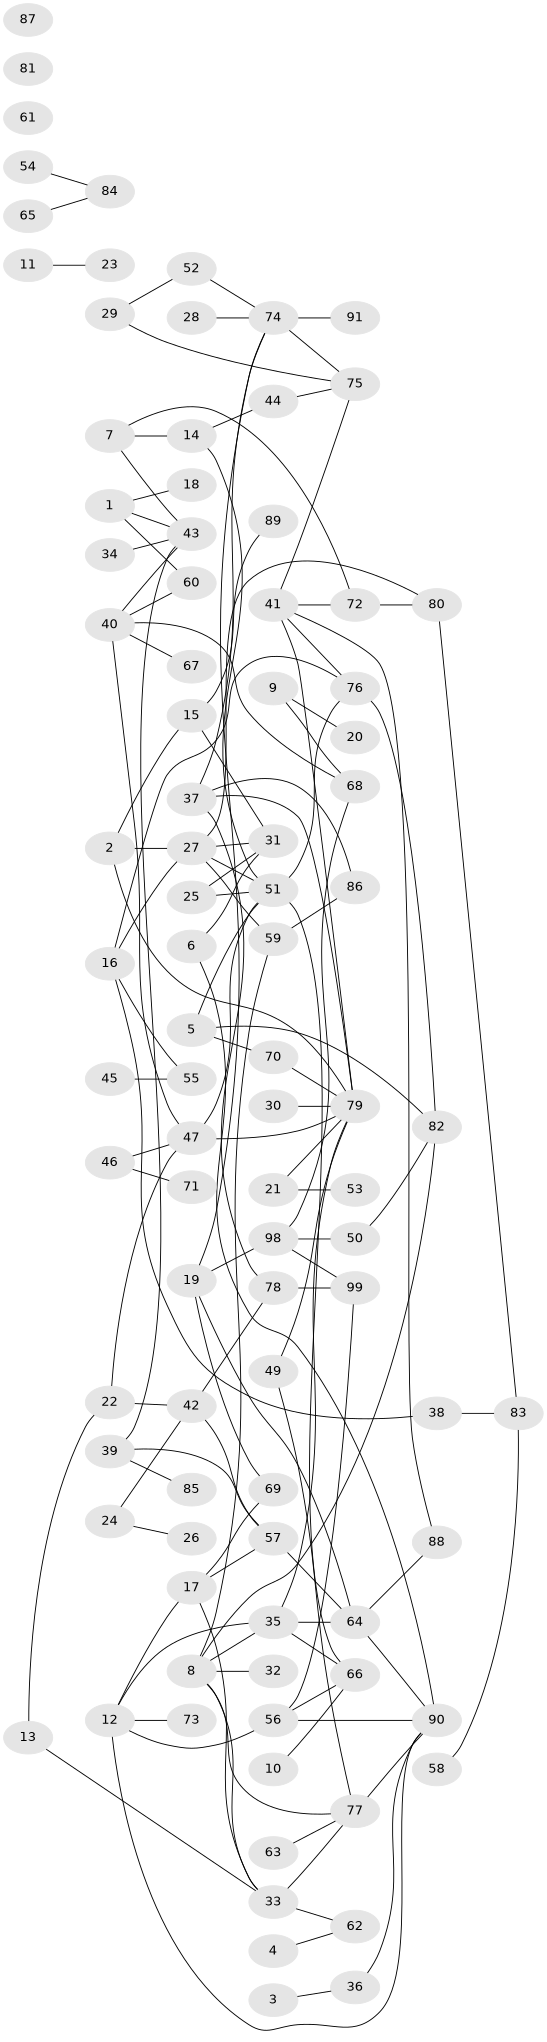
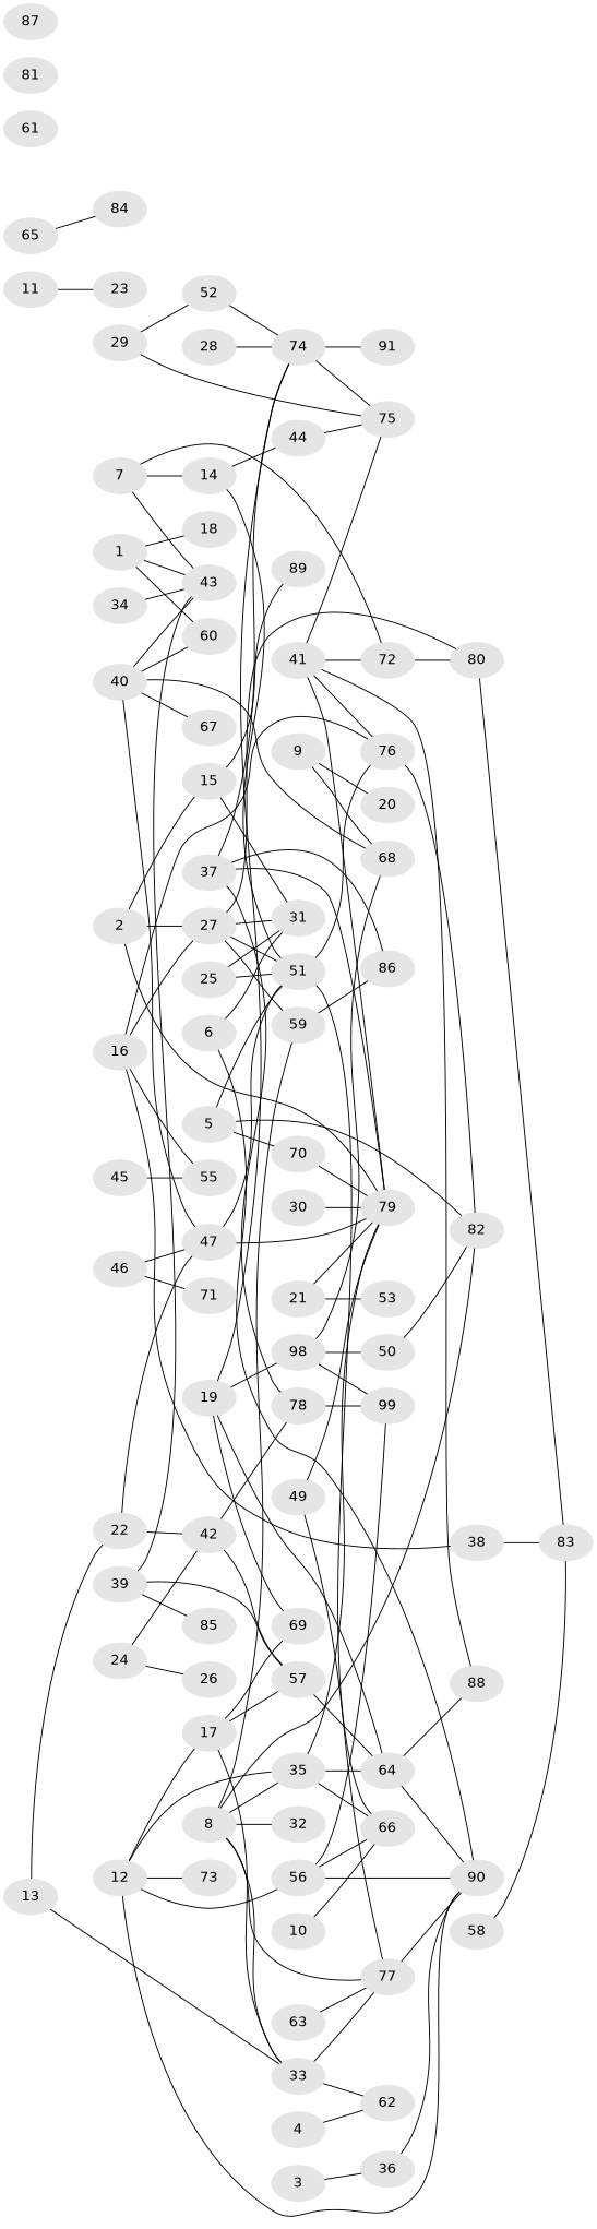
  graph {
    fontname="DejaVu Sans"
    rankdir=LR
    node [color=gray90 fontname="DejaVu Sans" style=filled]
    edge [fontname="DejaVu Sans"]
    1
    18
    43
    60
    2
    15
    27
    79
    31
    89
    51
    59
    80
    3
    36
    90
    4
    62
    5
    70
    82
    66
    76
    6
    7
    14
    72
    44
    8
    32
    33
    35
    77
    64
    86
    9
    20
    68
    10
    11
    23
    12
    17
    56
    73
    57
    69
    n48 [label=99]
    13
    22
    42
    47
    75
    16
    38
    55
    83
    19
    n59 [label=98]
    74
    50
    88
    91
    21
    53
    78
    24
    26
    25
    28
    29
    52
    30
    34
    37
    39
    85
    40
    67
    41
    45
    46
    71
    49
-   54
    84
    58
    61
    63
    65
    81
    87
    1 -- 18
    1 -- 43
    1 -- 60
    2 -- 15
    2 -- 27
    2 -- 79
    15 -- 31
    15 -- 89
    27 -- 31
    27 -- 51
    27 -- 59
    27 -- 80
    51 -- 66
    51 -- 76
    59 -- 86
    80 -- 83
    3 -- 36
    36 -- 90
    4 -- 62
    5 -- 51
    5 -- 70
    5 -- 82
    70 -- 79
    76 -- 82
    6 -- 31
    6 -- 90
    7 -- 43
    7 -- 14
    7 -- 72
    14 -- 51
    14 -- 44
    72 -- 80
    44 -- 75
    8 -- 59
    8 -- 82
    8 -- 32
    8 -- 33
    8 -- 35
    8 -- 77
    33 -- 62
    33 -- 77
    35 -- 79
    35 -- 66
    35 -- 64
    77 -- 90
    64 -- 90
    64 -- 88
    9 -- 20
    9 -- 68
    10 -- 66
    11 -- 23
    12 -- 90
    12 -- 35
    12 -- 17
    12 -- 56
    12 -- 73
    17 -- 33
    17 -- 57
    17 -- 69
    56 -- 90
    56 -- 66
    56 -- n48
    57 -- 64
    13 -- 33
    13 -- 22
    22 -- 42
    22 -- 47
    42 -- 57
    42 -- 78
    47 -- 79
    47 -- 51
    16 -- 27
    16 -- 76
    16 -- 38
    16 -- 55
    38 -- 83
    19 -- 64
    19 -- 69
    19 -- n59
    19 -- 74
    n59 -- 68
    n59 -- n48
    n59 -- 50
    74 -- 75
    74 -- 91
    50 -- 82
    21 -- 79
    21 -- 53
    78 -- n48
    24 -- 42
    24 -- 26
    25 -- 31
    25 -- 51
    28 -- 74
    29 -- 75
    29 -- 52
    52 -- 74
    30 -- 79
    34 -- 43
    37 -- 79
    37 -- 86
    37 -- 74
    37 -- 78
    39 -- 43
    39 -- 57
    39 -- 85
    40 -- 43
    40 -- 60
    40 -- 68
    40 -- 47
    40 -- 67
    41 -- 79
    41 -- 76
    41 -- 72
    41 -- 75
    41 -- 88
    45 -- 55
    46 -- 47
    46 -- 71
    49 -- 79
    49 -- 77
-   54 -- 84
    58 -- 83
    63 -- 77
    65 -- 84
  }
